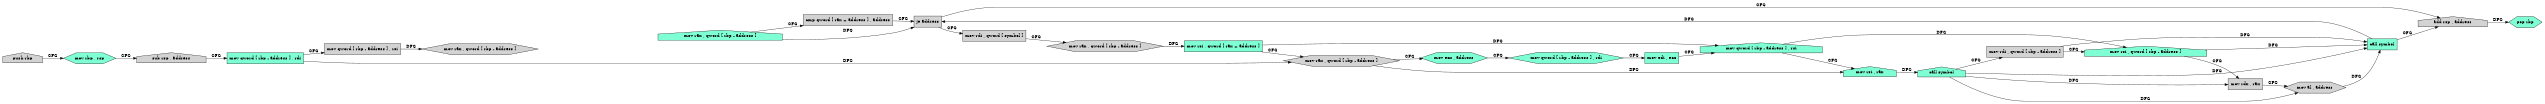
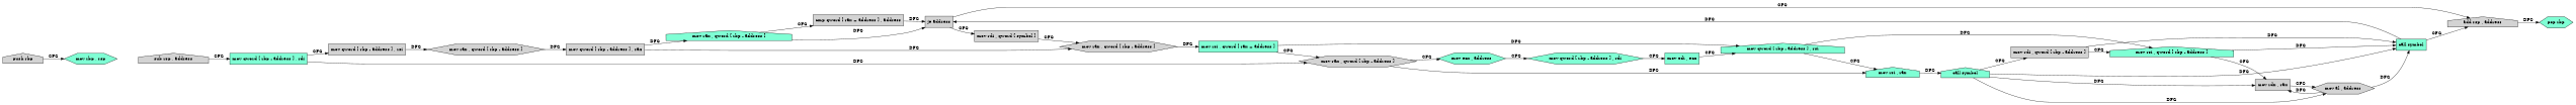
  digraph {
    rankdir=LR
    node [fillcolor=lightgrey shape=box style=filled]
    n1 [label="push rbp" shape=house]
    n2 [fillcolor=aquamarine label="mov rbp , rsp" shape=hexagon]
    n3 [label="sub rsp , address" shape=house]
    n4 [fillcolor=aquamarine label="mov qword [ rbp - address ] , rdi"]
    n5 [label="mov qword [ rbp - address ] , rsi"]
    n6 [label="mov rax , qword [ rbp - address ]" shape=hexagon]
    n7 [label="mov rax , qword [ rbp - address ]" shape=hexagon]
    n8 [fillcolor=aquamarine label="mov ecx , address" shape=hexagon]
    n9 [fillcolor=aquamarine label="mov rsi , rax" shape=house]
+   n10 [label="mov qword [ rbp - address ] , rax"]
    n11 [fillcolor=aquamarine label="mov rax , qword [ rbp - address ]" shape=house]
    n12 [label="mov rax , qword [ rbp - address ]" shape=hexagon]
    n13 [label="cmp qword [ rax + address ] , address"]
    n14 [label="je address"]
    n15 [fillcolor=aquamarine label="mov rsi , qword [ rax + address ]"]
    n16 [label="add rsp , address" shape=house]
    n17 [label="mov rdi , qword [ symbol ]"]
    n18 [fillcolor=aquamarine label="pop rbp" shape=hexagon]
    n19 [fillcolor=aquamarine label="mov qword [ rbp - address ] , rsi" shape=house]
    n20 [fillcolor=aquamarine label="mov rsi , qword [ rbp - address ]" shape=house]
    n21 [fillcolor=aquamarine label="mov qword [ rbp - address ] , rdi" shape=hexagon]
    n22 [fillcolor=aquamarine label="call symbol" shape=house]
    n23 [fillcolor=aquamarine label="mov edi , ecx"]
    n24 [label="mov rdx , rax"]
    n25 [fillcolor=aquamarine label="call symbol"]
    n26 [label="mov rdi , qword [ rbp - address ]"]
    n27 [label="mov al , address" shape=hexagon]
    n1 -> n2 [label=CFG]
-   n2 -> n3 [label=CFG]
    n3 -> n4 [label=CFG]
    n4 -> n5 [label=CFG]
    n4 -> n6 [label=DFG]
    n5 -> n7 [label=DFG]
    n6 -> n8 [label=CFG]
    n6 -> n9 [label=DFG]
+   n7 -> n10 [label=DFG]
    n8 -> n21 [label=CFG]
    n9 -> n22 [label=DFG]
+   n10 -> n11 [label=DFG]
+   n10 -> n12 [label=DFG]
    n11 -> n13 [label=CFG]
    n11 -> n14 [label=DFG]
    n12 -> n15 [label=DFG]
-   n13 -> n14 [label=CFG]
+   n13 -> n14 [label=DFG]
    n14 -> n16 [label=CFG]
    n14 -> n17 [label=CFG]
    n15 -> n6 [label=CFG]
    n15 -> n19 [label=DFG]
    n16 -> n18 [label=DFG]
    n17 -> n12 [label=CFG]
    n19 -> n9 [label=CFG]
    n19 -> n20 [label=DFG]
    n20 -> n24 [label=CFG]
    n20 -> n25 [label=DFG]
    n21 -> n23 [label=CFG]
    n22 -> n24 [label=DFG]
    n22 -> n25 [label=DFG]
    n22 -> n26 [label=CFG]
    n22 -> n27 [label=DFG]
    n23 -> n19 [label=CFG]
    n24 -> n27 [label=CFG]
    n25 -> n14 [label=DFG]
    n25 -> n16 [label=CFG]
    n26 -> n20 [label=CFG]
    n26 -> n25 [label=DFG]
+   n27 -> n24 [label=DFG]
    n27 -> n25 [label=DFG]
  }
